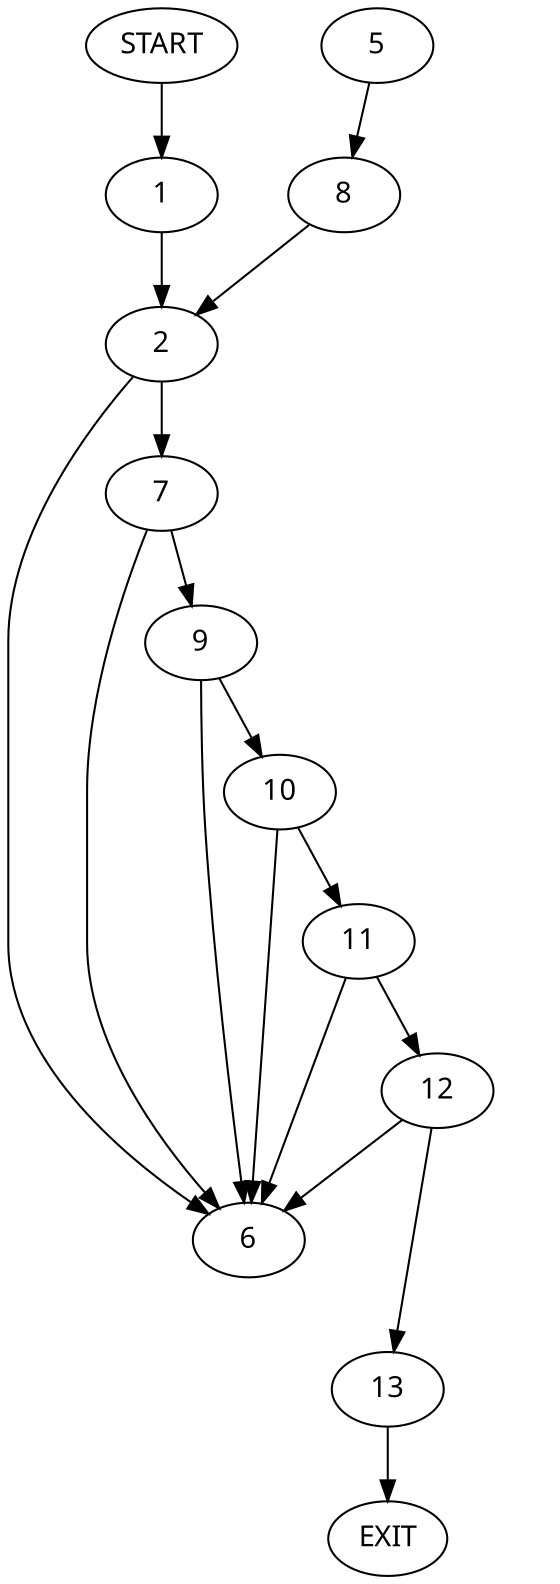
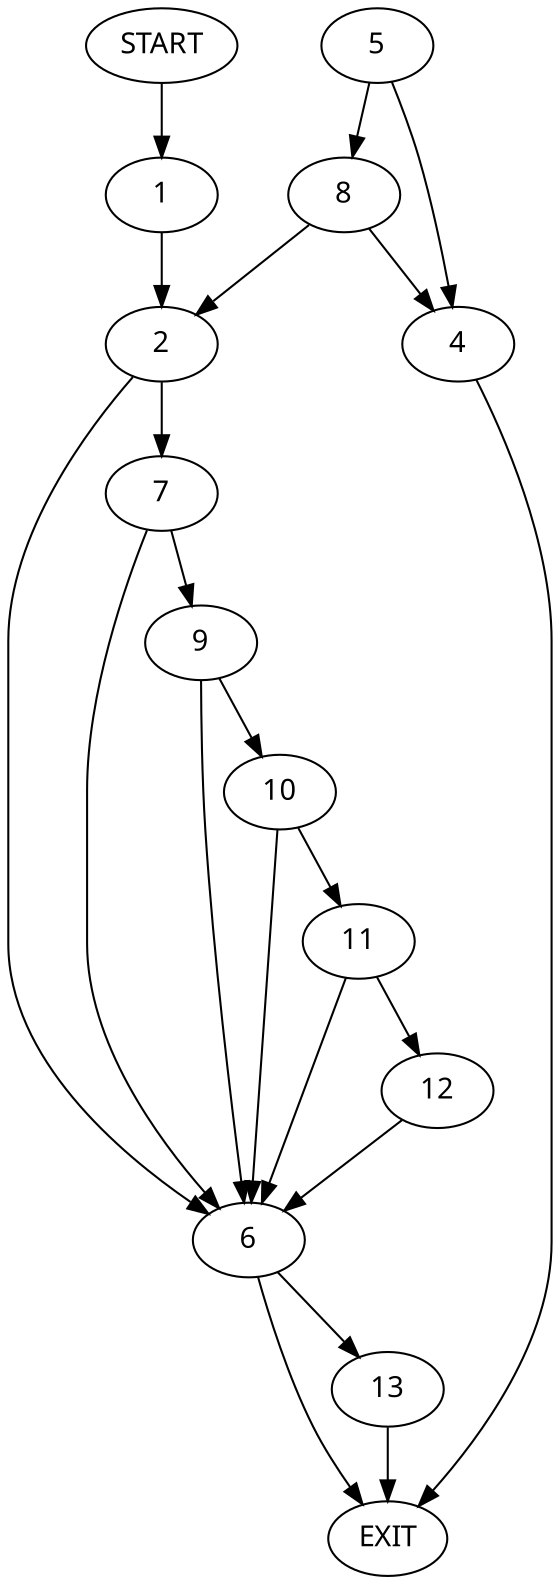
  digraph {
    fontname="Noto Sans"
    node [fontname="Noto Sans"]
    edge [fontname="Noto Sans"]
    n1 [label=START]
    1
    2
    n4 [label=EXIT]
    6
    7
    9
+   4
    5
    8
    10
    11
    12
    13
    n1 -> 1
    1 -> 2
    2 -> 6
    2 -> 7
+   6 -> n4
    7 -> 6
    7 -> 9
    9 -> 6
    9 -> 10
+   4 -> n4
+   5 -> 4
    5 -> 8
    8 -> 2
+   8 -> 4
    10 -> 6
    10 -> 11
    11 -> 6
    11 -> 12
    12 -> 6
-   12 -> 13
+   6 -> 13
    13 -> n4
  }
